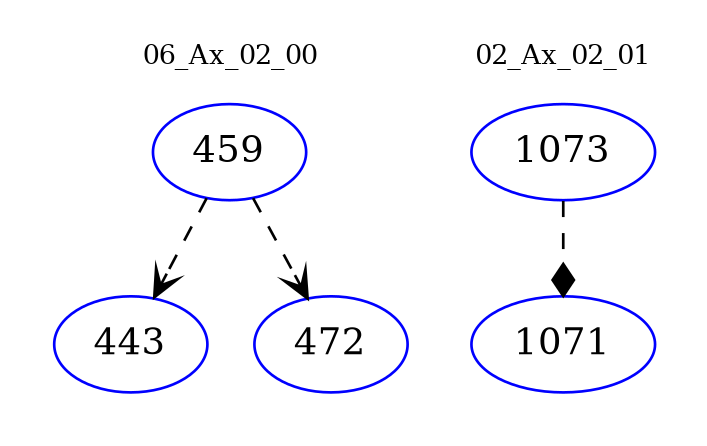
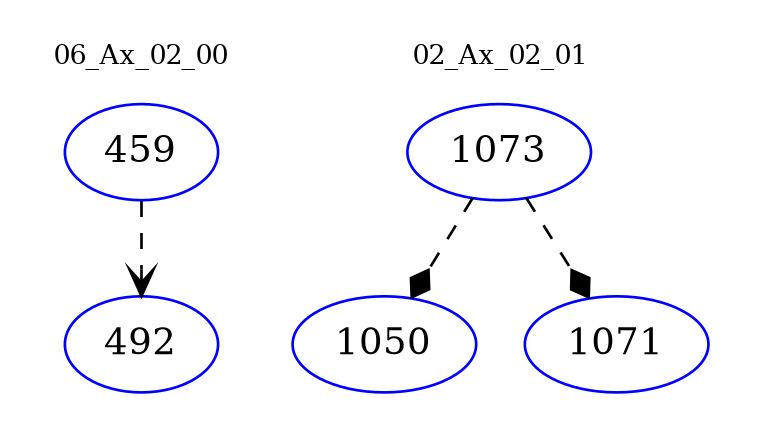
  digraph {
    node [color=blue]
    edge [arrowhead=vee color=black style=dashed]
    n1 [label=459]
-   n2 [label=443]
-   n3 [label=472]
+   n3 [label=492]
    n4 [label=1073]
+   n5 [label=1050]
    n6 [label=1071]
    subgraph cluster_1 {
      color=white
      fontsize=10
      label="06_Ax_02_00"
      n1
-     n2
      n3
    }
    subgraph cluster_2 {
      color=white
      fontsize=10
      label="02_Ax_02_01"
      n4
+     n5
      n6
    }
-   n1 -> n2
    n1 -> n3
+   n4 -> n5 [arrowhead=diamond]
    n4 -> n6 [arrowhead=diamond]
  }
